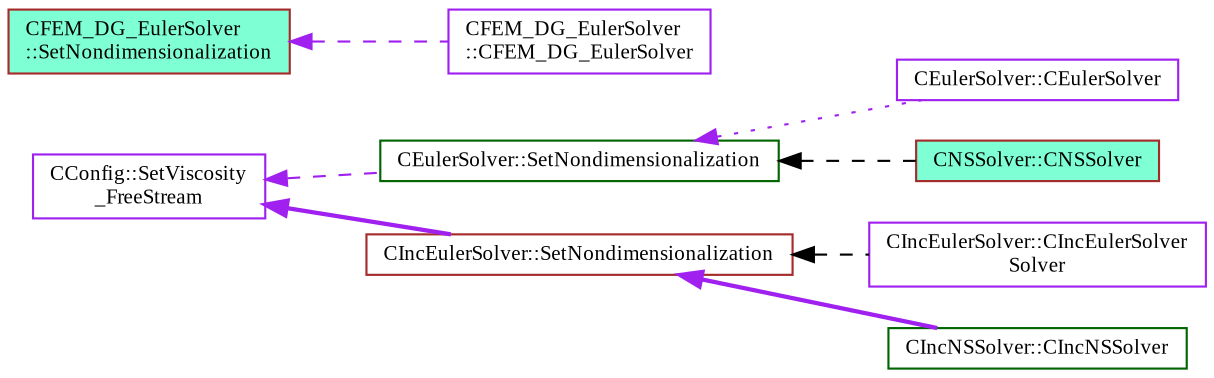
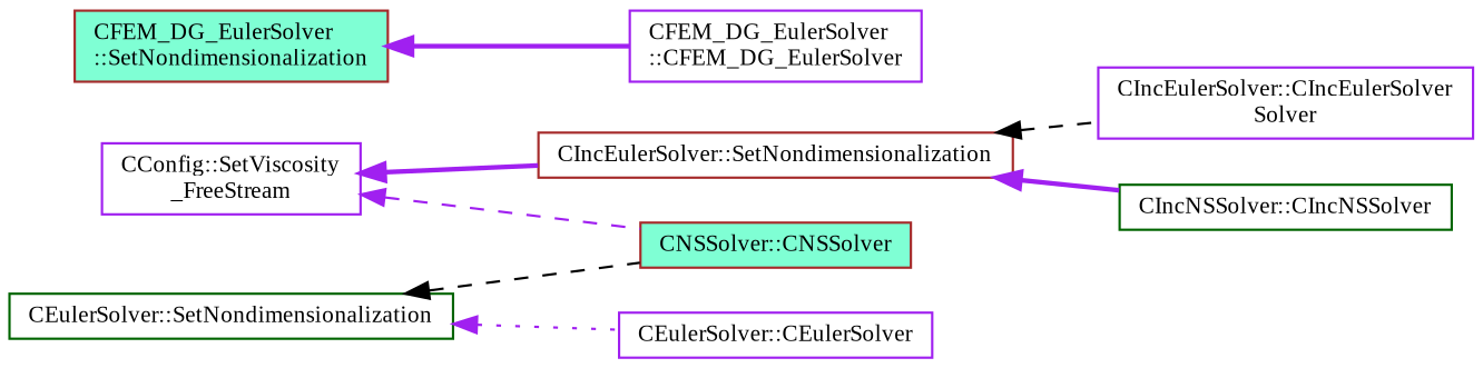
  digraph {
    fontname="Liberation Serif"
    rankdir=LR
    node [color=purple fillcolor=white fontname="Liberation Serif" fontsize=10 shape=record style=filled]
    edge [color=purple dir=back fontname="Liberation Serif" fontsize=10 labelfontname=Helvetica labelfontsize=10 style=dashed]
    n1 [fontcolor=black height=0.2 label="CConfig::SetViscosity\l_FreeStream" width=0.4]
    n2 [color=darkgreen height=0.2 label="CEulerSolver::SetNondimensionalization" width=0.4]
    n3 [color=brown height=0.2 label="CIncEulerSolver::SetNondimensionalization" width=0.4]
    n4 [height=0.2 label="CEulerSolver::CEulerSolver" width=0.4]
    n5 [color=brown fillcolor=aquamarine height=0.2 label="CNSSolver::CNSSolver" width=0.4]
    n6 [color=brown fillcolor=aquamarine height=0.2 label="CFEM_DG_EulerSolver\l::SetNondimensionalization" width=0.4]
    n7 [height=0.2 label="CFEM_DG_EulerSolver\l::CFEM_DG_EulerSolver" width=0.4]
    n8 [height=0.2 label="CIncEulerSolver::CIncEulerSolver\lSolver" width=0.4]
    n9 [color=darkgreen height=0.2 label="CIncNSSolver::CIncNSSolver" width=0.4]
-   n1 -> n2
+   n1 -> n5
    n1 -> n3 [style=bold]
    n2 -> n4 [style=dotted]
    n2 -> n5 [color=black]
    n3 -> n8 [color=black]
    n3 -> n9 [style=bold]
-   n6 -> n7
+   n6 -> n7 [style=bold]
  }
